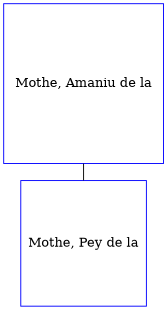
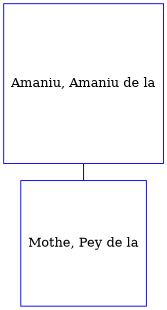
  digraph {
    rankdir=LR
    node [color=blue regular=1 shape=box]
-   n1 [label="Mothe, Amaniu de la"]
+   n1 [label="Amaniu, Amaniu de la"]
    n2 [label="Mothe, Pey de la"]
    subgraph sub_1 {
      rank=same
      n1
      n2
    }
    n1 -> n2 [dir=none]
  }
